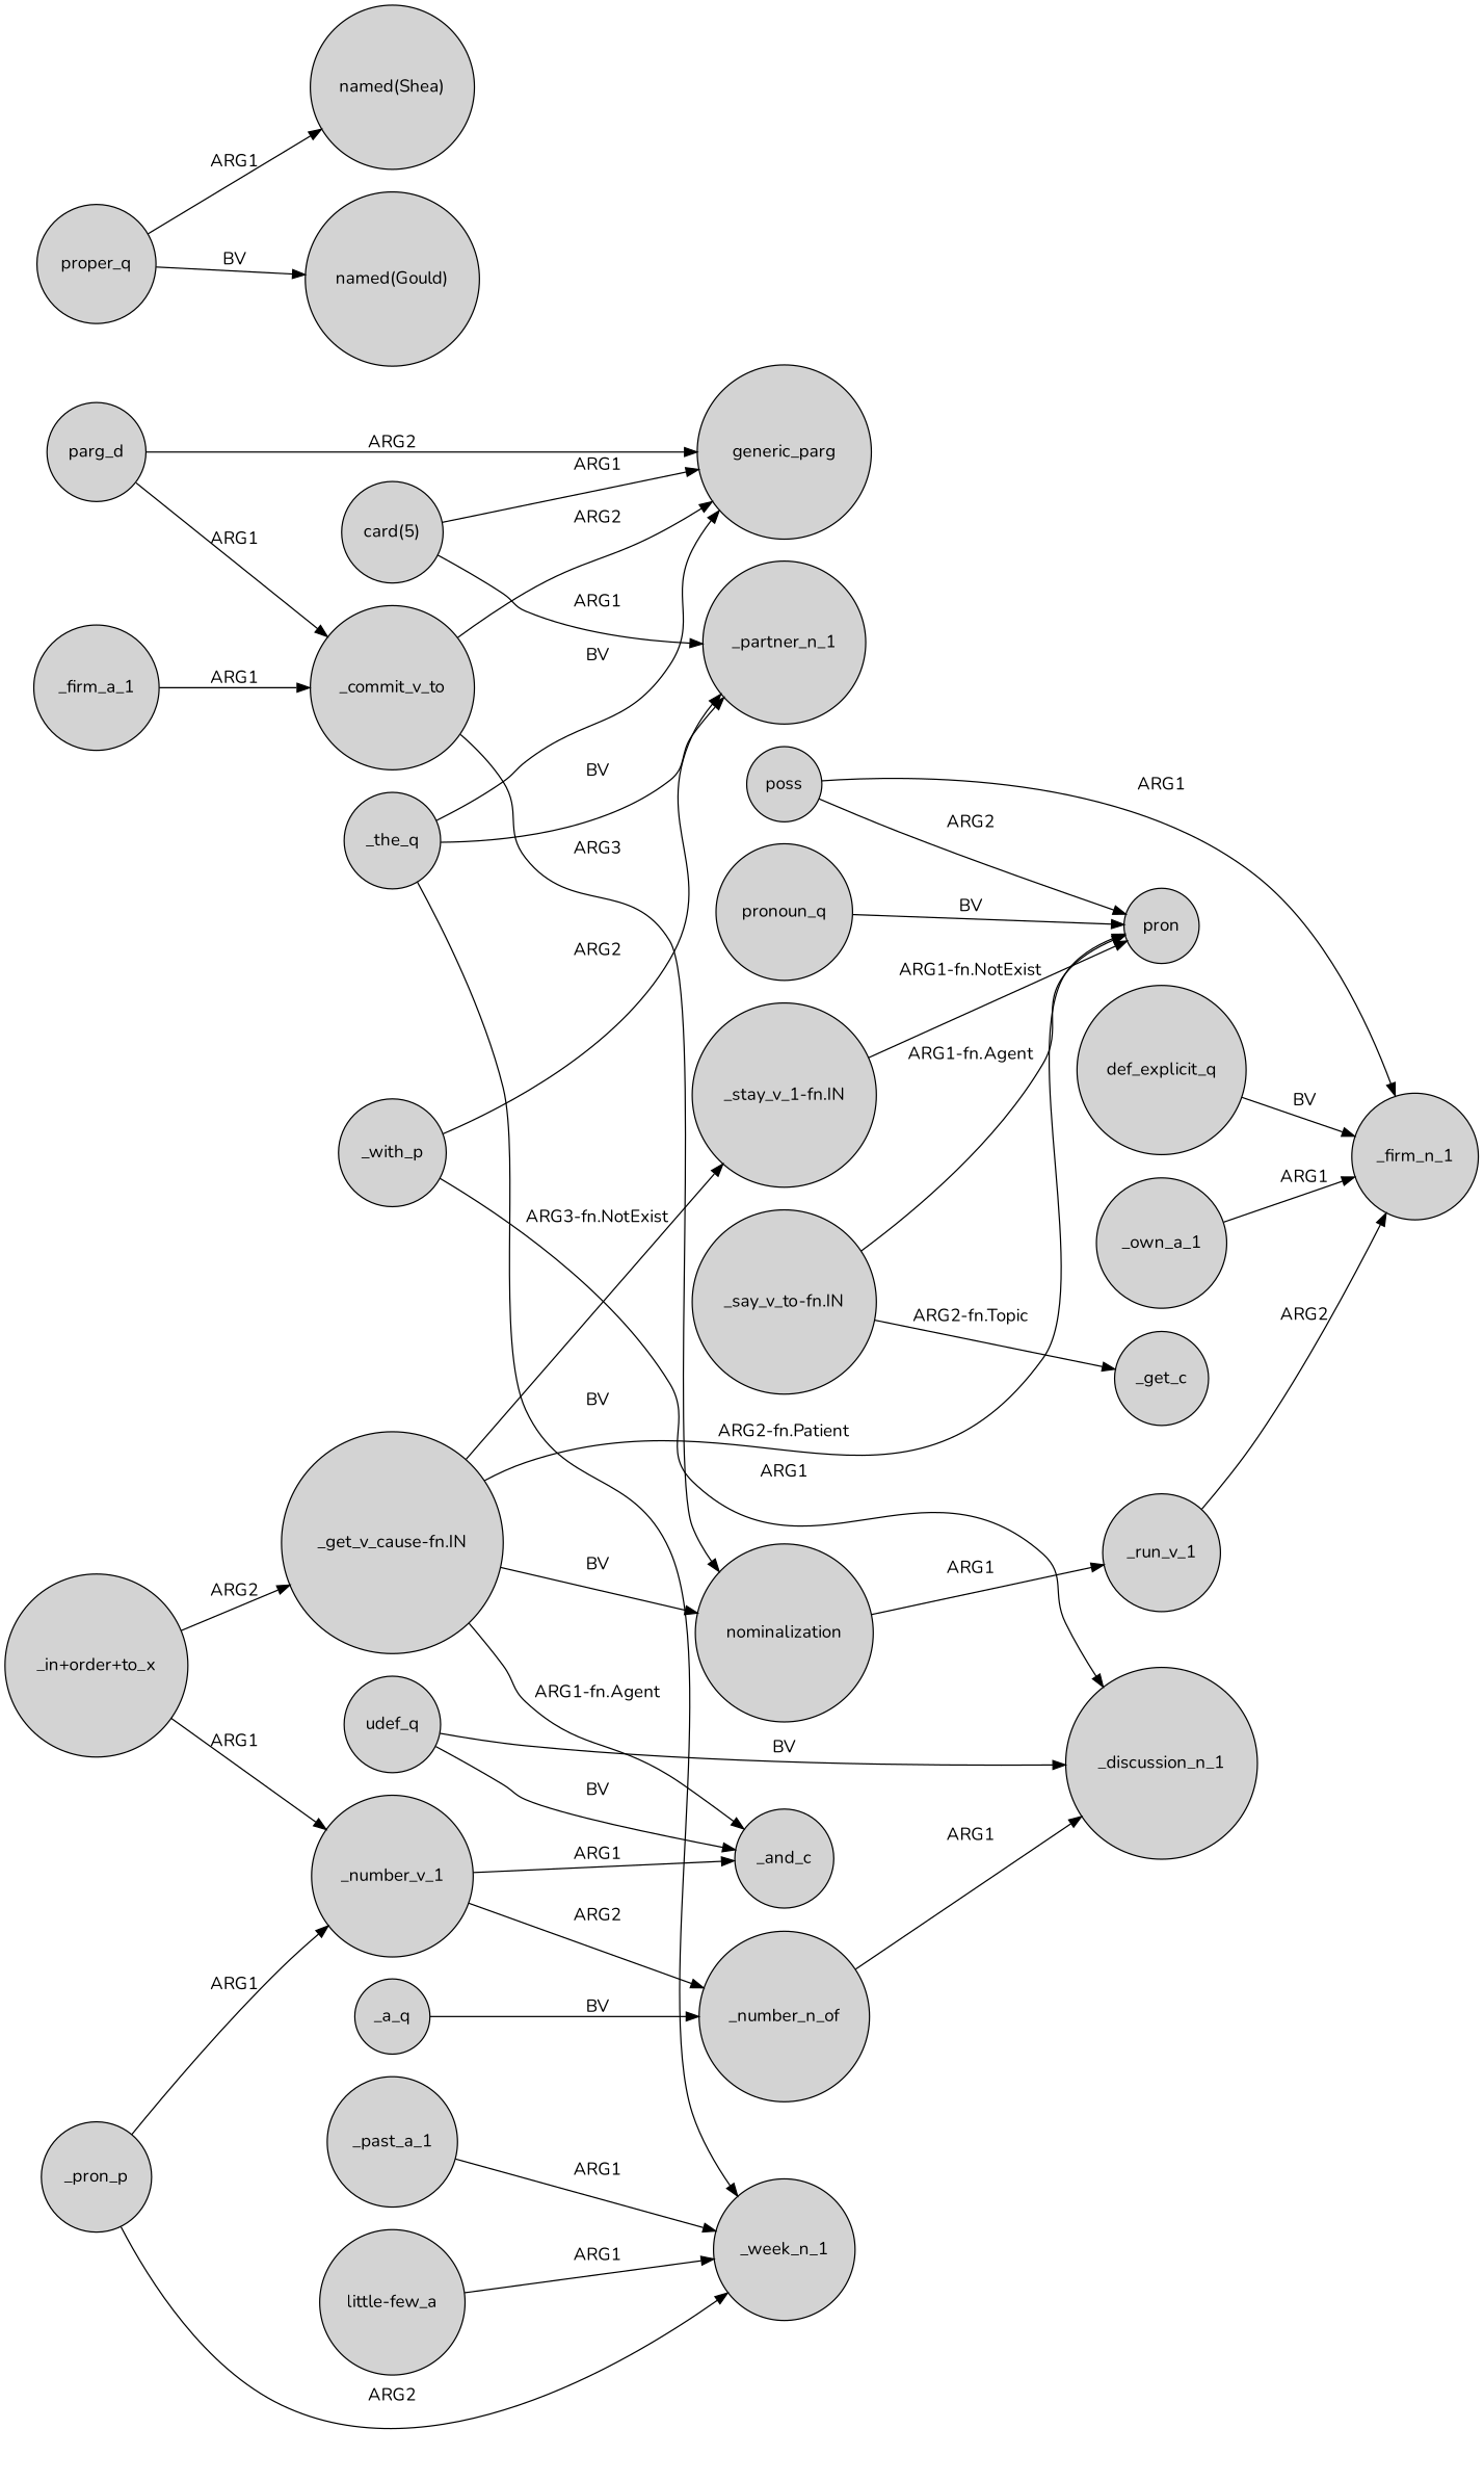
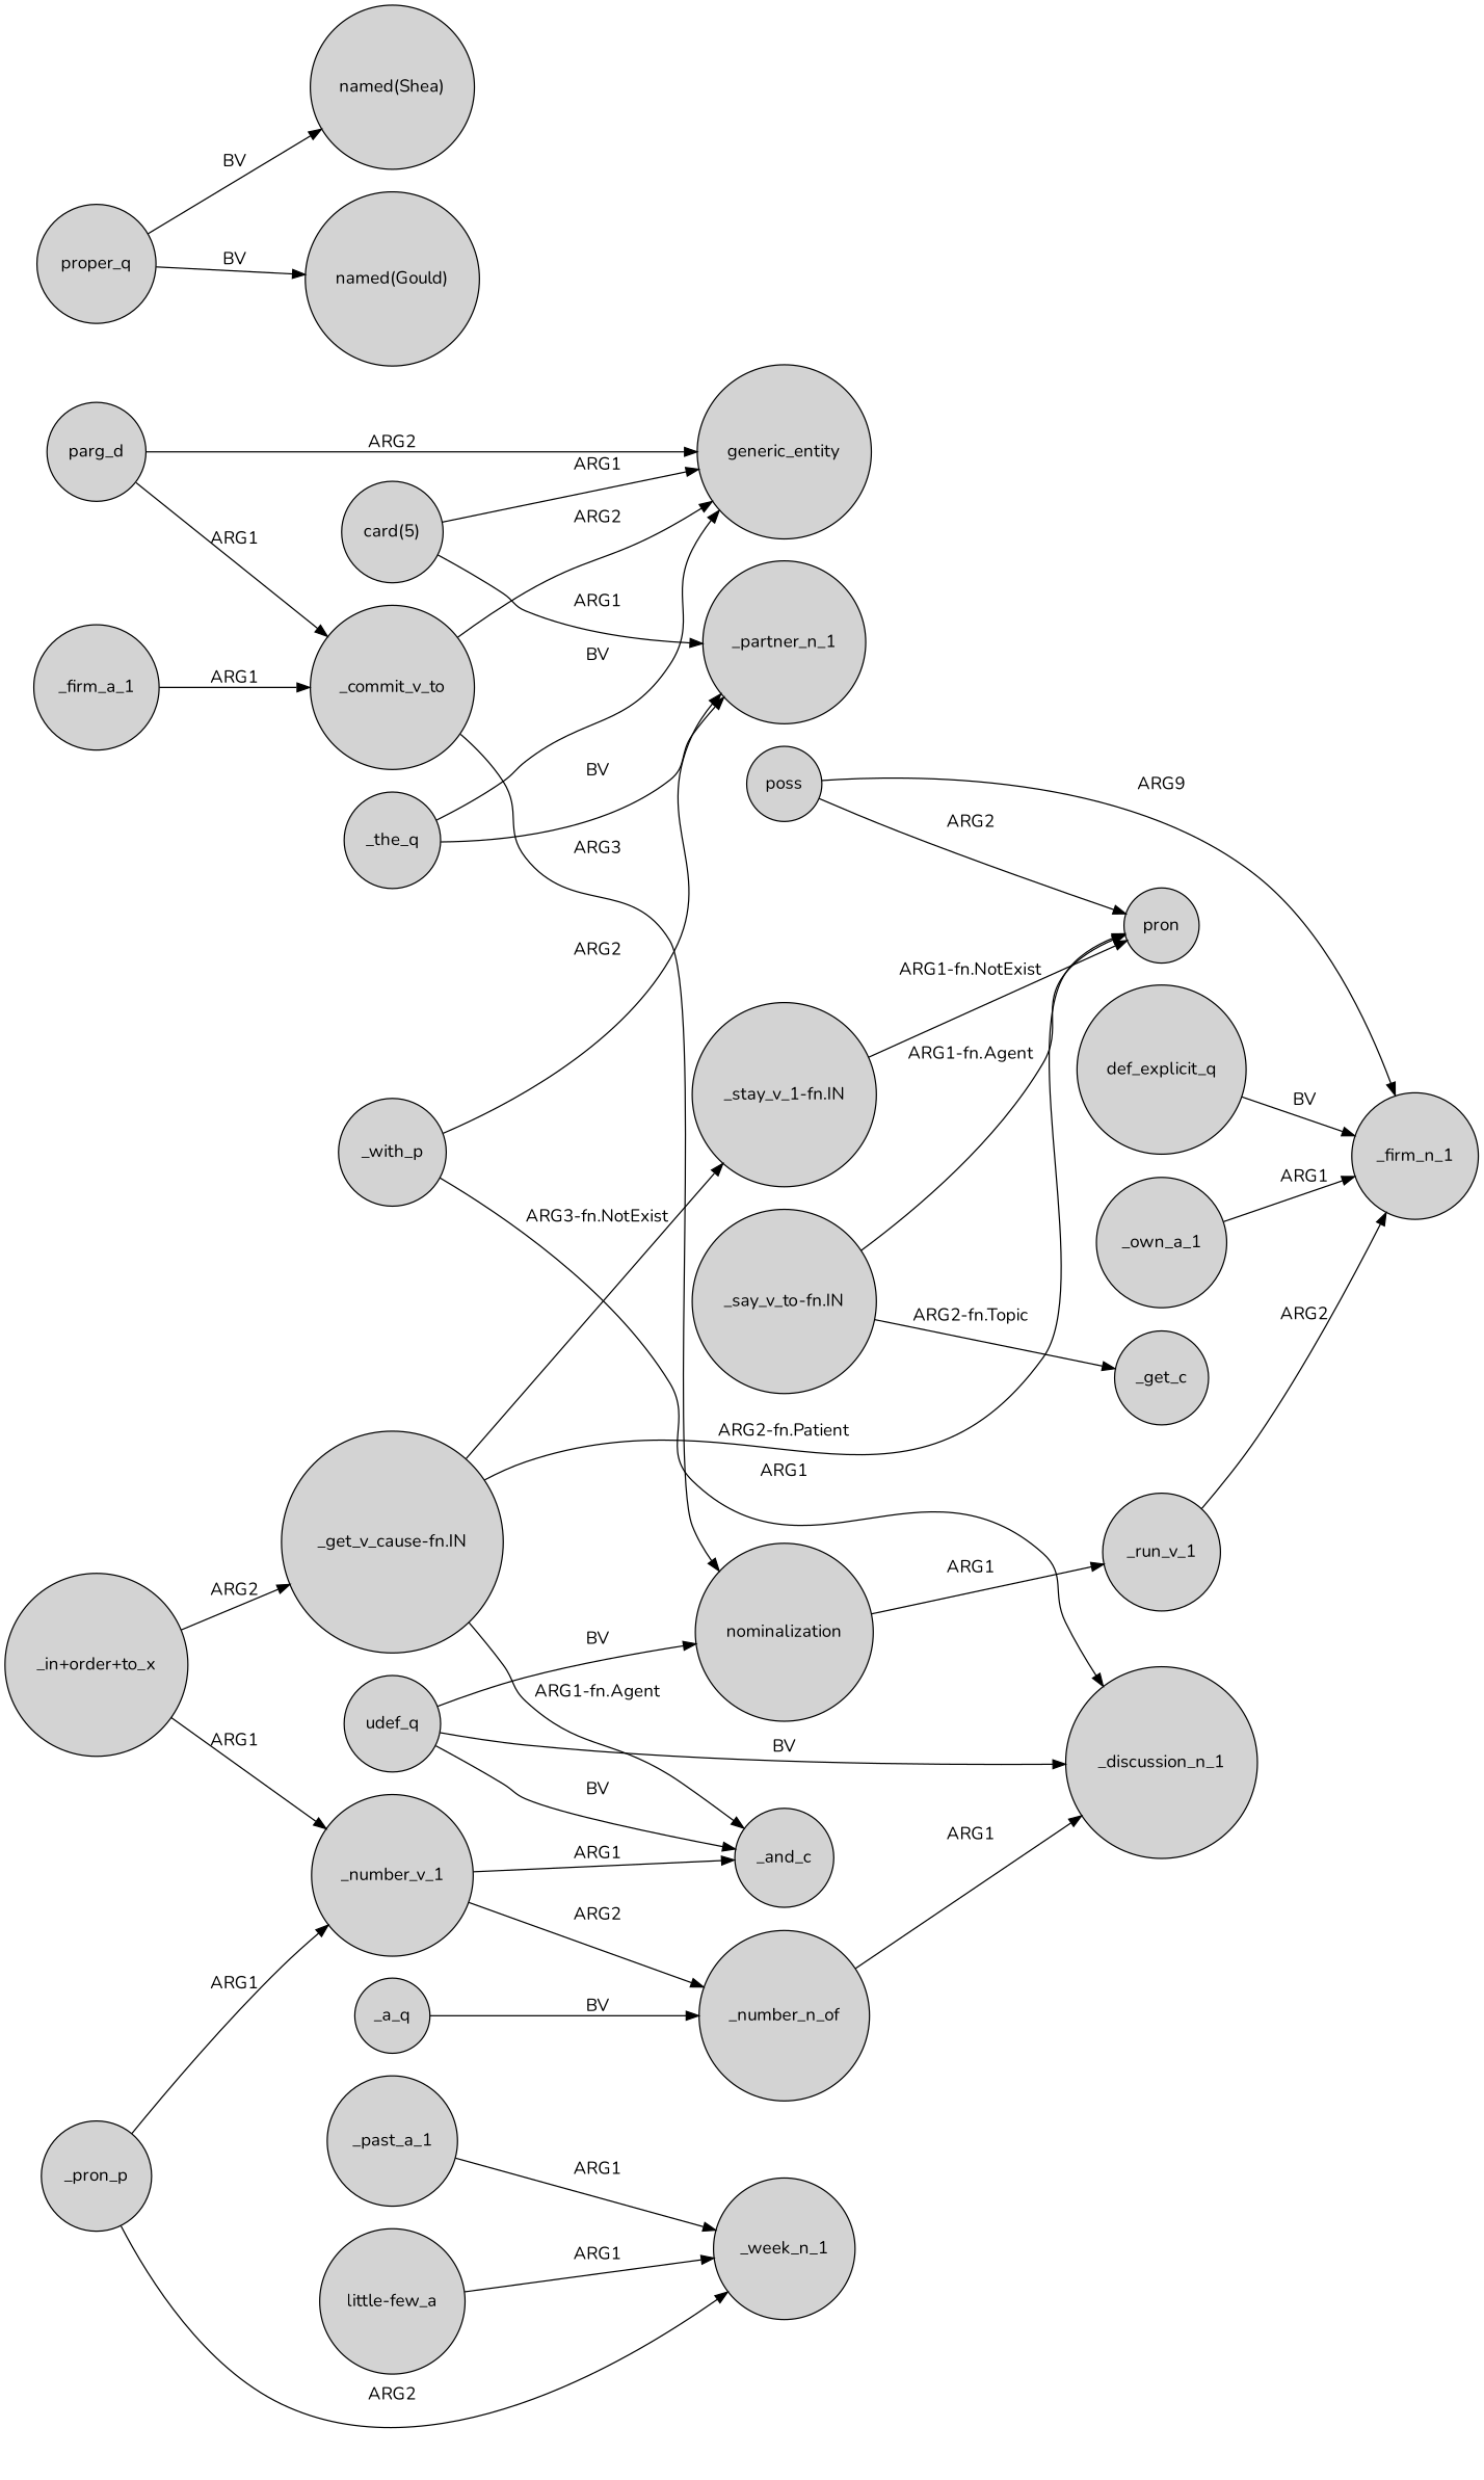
  digraph {
    fontname=Nunito
    rankdir=LR
    node [fontname=Nunito shape=circle style=filled]
    edge [fontname=Nunito]
    _the_q
-   generic_entity [label=generic_parg]
+   generic_entity
    _week_n_1
    _partner_n_1
    n5 [label=_number_v_1]
    _number_n_of
    _and_c
    _discussion_n_1
    _with_p
    _a_q
    _past_a_1
    "_stay_v_1-fn.IN"
    pron
    poss
    _firm_n_1
    udef_q
    nominalization
    _run_v_1
    "_get_v_cause-fn.IN"
    parg_d
    _commit_v_to
    "little-few_a"
    "_in+order+to_x"
    "_say_v_to-fn.IN"
    n25 [label=_get_c]
-   pronoun_q
    proper_q
    "named(Shea)"
    "named(Gould)"
    "card(5)"
    n31 [label=_pron_p]
    def_explicit_q
    _own_a_1
    _firm_a_1
    _the_q -> generic_entity [label=BV]
-   _the_q -> _week_n_1 [label=BV]
    _the_q -> _partner_n_1 [label=BV]
    n5 -> _number_n_of [label=ARG2]
    n5 -> _and_c [label=ARG1]
    _number_n_of -> _discussion_n_1 [label=ARG1]
    _with_p -> _partner_n_1 [label=ARG2]
    _with_p -> _discussion_n_1 [label=ARG1]
    _a_q -> _number_n_of [label=BV]
    _past_a_1 -> _week_n_1 [label=ARG1]
    "_stay_v_1-fn.IN" -> pron [label="ARG1-fn.NotExist"]
    poss -> pron [label=ARG2]
-   poss -> _firm_n_1 [label=ARG1]
+   poss -> _firm_n_1 [label=ARG9]
    udef_q -> _and_c [label=BV]
    udef_q -> _discussion_n_1 [label=BV]
-   "_get_v_cause-fn.IN" -> nominalization [label=BV]
+   udef_q -> nominalization [label=BV]
    nominalization -> _run_v_1 [label=ARG1]
    _run_v_1 -> _firm_n_1 [label=ARG2]
    "_get_v_cause-fn.IN" -> _and_c [label="ARG1-fn.Agent"]
    "_get_v_cause-fn.IN" -> "_stay_v_1-fn.IN" [label="ARG3-fn.NotExist"]
    "_get_v_cause-fn.IN" -> pron [label="ARG2-fn.Patient"]
    parg_d -> generic_entity [label=ARG2]
    parg_d -> _commit_v_to [label=ARG1]
    _commit_v_to -> generic_entity [label=ARG2]
    _commit_v_to -> nominalization [label=ARG3]
    "little-few_a" -> _week_n_1 [label=ARG1]
    "_in+order+to_x" -> n5 [label=ARG1]
    "_in+order+to_x" -> "_get_v_cause-fn.IN" [label=ARG2]
    "_say_v_to-fn.IN" -> pron [label="ARG1-fn.Agent"]
    "_say_v_to-fn.IN" -> n25 [label="ARG2-fn.Topic"]
-   pronoun_q -> pron [label=BV]
-   proper_q -> "named(Shea)" [label=ARG1]
+   proper_q -> "named(Shea)" [label=BV]
    proper_q -> "named(Gould)" [label=BV]
    "card(5)" -> generic_entity [label=ARG1]
    "card(5)" -> _partner_n_1 [label=ARG1]
    n31 -> _week_n_1 [label=ARG2]
    n31 -> n5 [label=ARG1]
    def_explicit_q -> _firm_n_1 [label=BV]
    _own_a_1 -> _firm_n_1 [label=ARG1]
    _firm_a_1 -> _commit_v_to [label=ARG1]
  }
